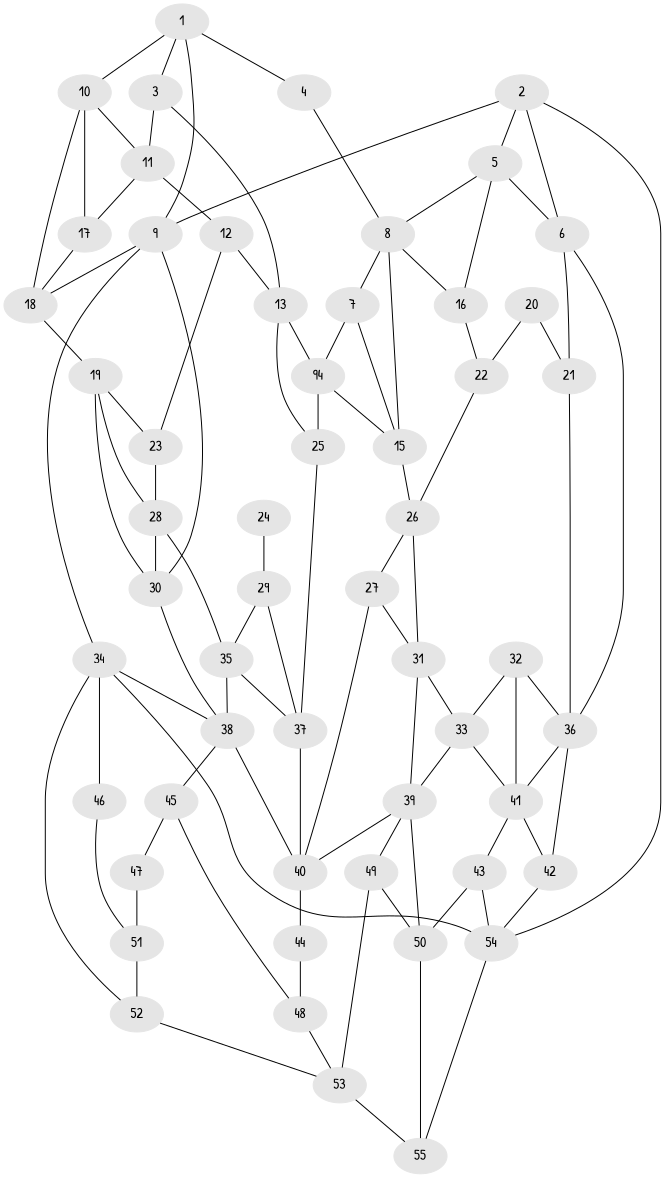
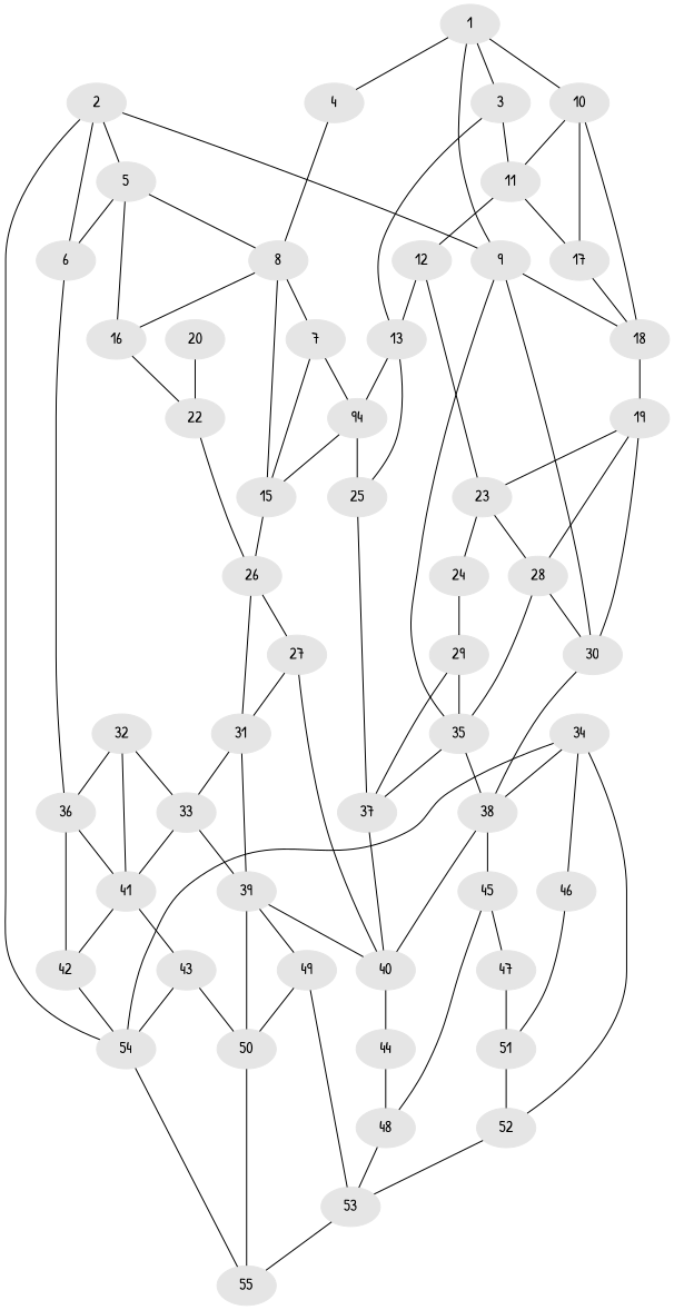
  graph {
    fontname="Patrick Hand"
    node [color=gray90 fontname="Patrick Hand" style=filled]
    edge [fontname="Patrick Hand" weight=1.0]
    1
    3
    4
    9
    10
    11
    13
    8
    18
    30
    34
    17
    2
    5
    6
    54
    16
-   21
    36
    55
    12
    n22 [label=94]
    25
    7
    15
    22
    41
    42
    26
    19
    38
    46
    52
    23
    28
    24
    37
    27
    31
    35
    20
    29
    40
    33
    39
    44
    45
    49
    50
    32
    43
    51
    53
    48
    47
    1 -- 3
    1 -- 4
    1 -- 9
    1 -- 10
    3 -- 11
    3 -- 13
    4 -- 8
    9 -- 18
    9 -- 30
-   9 -- 34
+   9 -- 35
    10 -- 11
    10 -- 18
    10 -- 17
    11 -- 17
    11 -- 12
    13 -- n22
    13 -- 25
    8 -- 16
    8 -- 7 [weight=2.0]
    8 -- 15
    18 -- 19
    30 -- 38
    34 -- 54
    34 -- 38
    34 -- 46
    34 -- 52
    17 -- 18
    2 -- 9
    2 -- 5
    2 -- 6
    2 -- 54
    5 -- 8
    5 -- 6
    5 -- 16
-   6 -- 21
    6 -- 36
    54 -- 55
    16 -- 22
-   21 -- 36
    36 -- 41
    36 -- 42
    12 -- 13
    12 -- 23
    n22 -- 25
    n22 -- 15
    25 -- 37 [weight=2.0]
    7 -- n22
    7 -- 15
    15 -- 26
    22 -- 26
    41 -- 42 [weight=2.0]
    41 -- 43
    42 -- 54
    26 -- 27
    26 -- 31
    19 -- 30
    19 -- 23
    19 -- 28
    38 -- 40
    38 -- 45
    46 -- 51
    52 -- 53
    23 -- 28
+   23 -- 24
    28 -- 30
    28 -- 35
    24 -- 29 [weight=2.0]
    37 -- 40 [weight=2.0]
    27 -- 31
    27 -- 40
    31 -- 33
    31 -- 39
    35 -- 38
    35 -- 37
-   20 -- 21
    20 -- 22 [weight=2.0]
    29 -- 37
    29 -- 35
    40 -- 44
    33 -- 41
    33 -- 39
    39 -- 40
    39 -- 49
    39 -- 50
    44 -- 48
    45 -- 48
    45 -- 47
    49 -- 50
    49 -- 53
    50 -- 55
    32 -- 36 [weight=2.0]
    32 -- 41
    32 -- 33
    43 -- 54
    43 -- 50
    51 -- 52
    53 -- 55
    48 -- 53
    47 -- 51 [weight=2.0]
  }
